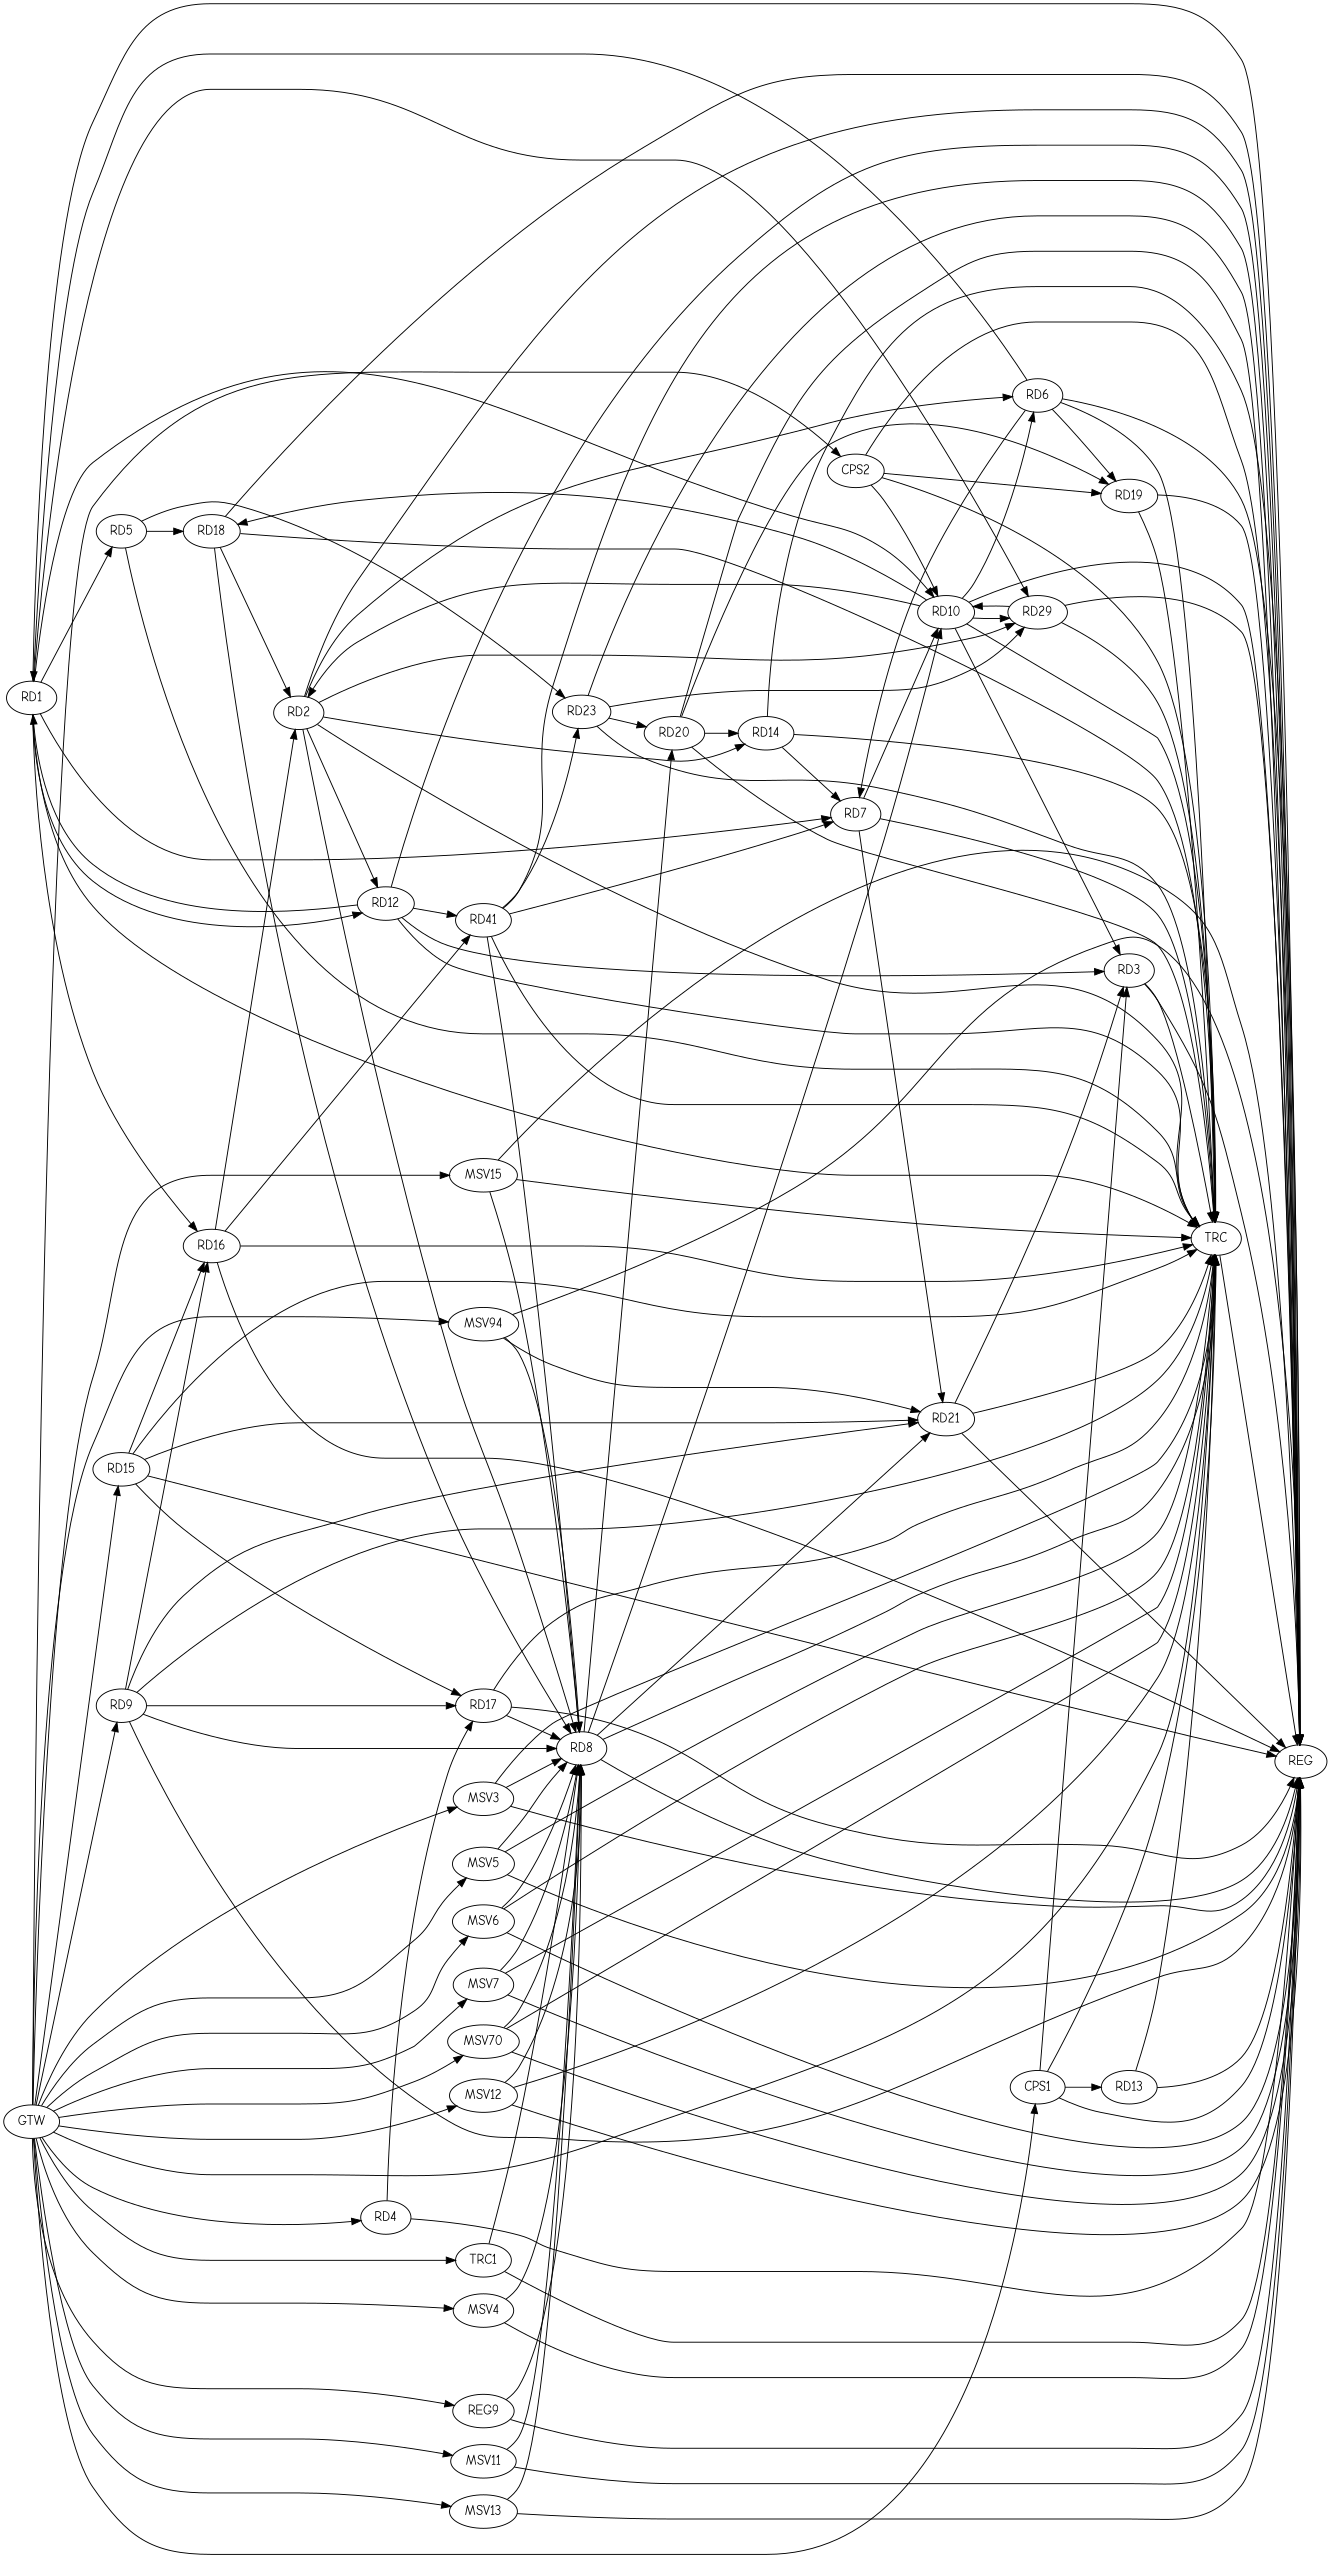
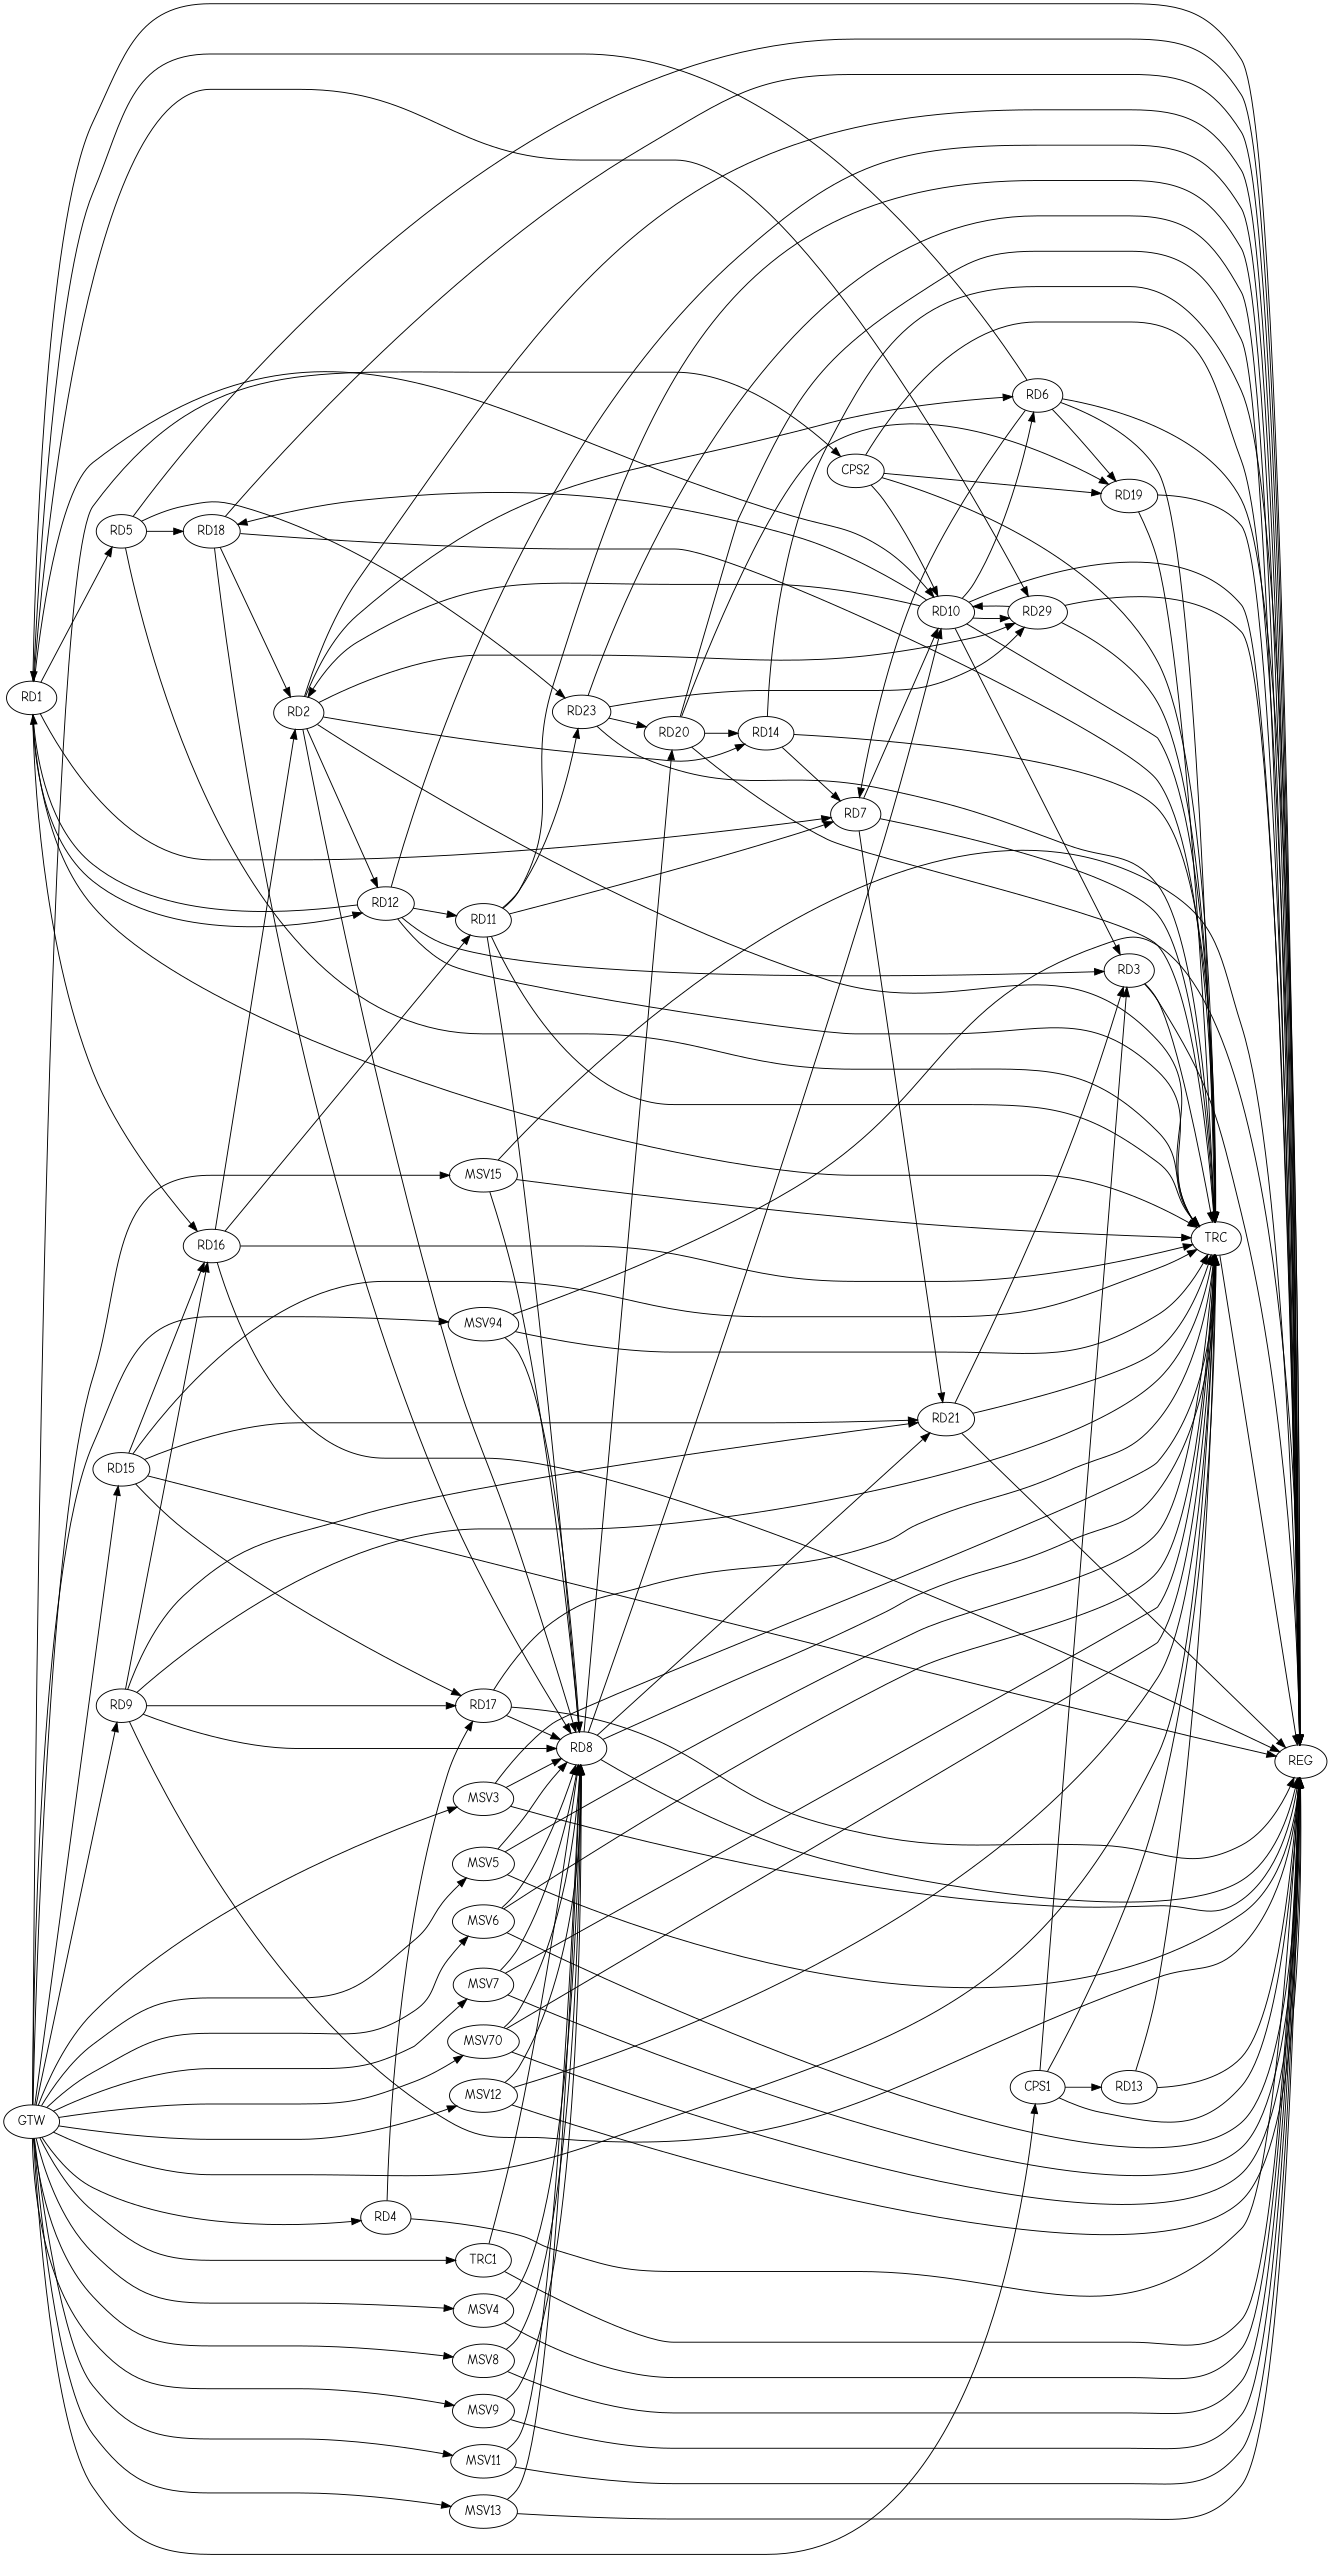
  strict digraph {
    fontname="Comic Neue"
    rankdir=LR
    node [fontname="Comic Neue"]
    edge [fontname="Comic Neue"]
    n1 [label=RD1]
    n2 [label=RD5]
    n3 [label=RD7]
    n4 [label=RD10]
    n5 [label=RD12]
    n6 [label=RD16]
    n7 [label=RD29]
    n8 [label=REG]
    n9 [label=TRC]
    n10 [label=RD18]
    n11 [label=RD23]
    n12 [label=RD21]
    n13 [label=RD2]
    n14 [label=RD6]
    n15 [label=RD3]
-   n16 [label=RD41]
+   n16 [label=RD11]
    n17 [label=RD8]
    n18 [label=RD14]
    n19 [label=RD19]
    n20 [label=RD20]
    n21 [label=RD4]
    n22 [label=RD17]
    n23 [label=RD9]
    n24 [label=RD13]
    n25 [label=RD15]
    n26 [label=CPS1]
    n27 [label=CPS2]
    n28 [label=GTW]
    n29 [label=TRC1]
    n30 [label=MSV3]
    n31 [label=MSV4]
    n32 [label=MSV5]
    n33 [label=MSV6]
    n34 [label=MSV7]
-   n36 [label=REG9]
+   n35 [label=MSV8]
+   n36 [label=MSV9]
    n37 [label=MSV70]
    n38 [label=MSV11]
    n39 [label=MSV12]
    n40 [label=MSV13]
    n41 [label=MSV94]
    n42 [label=MSV15]
    n1 -> n2
    n1 -> n3
    n1 -> n4
    n1 -> n5
    n1 -> n6
    n1 -> n7
    n1 -> n8
    n1 -> n9
+   n2 -> n8
    n2 -> n9
    n2 -> n10
    n2 -> n11
    n3 -> n4
    n3 -> n9
    n3 -> n12
    n4 -> n7
    n4 -> n8
    n4 -> n9
    n4 -> n10
    n4 -> n13
    n4 -> n14
    n4 -> n15
    n5 -> n1
    n5 -> n8
    n5 -> n9
    n5 -> n15
    n5 -> n16
    n6 -> n8
    n6 -> n9
    n6 -> n13
    n6 -> n16
    n7 -> n4
    n7 -> n8
    n7 -> n9
    n9 -> n8
    n10 -> n8
    n10 -> n9
    n10 -> n13
    n10 -> n17
    n11 -> n7
    n11 -> n8
    n11 -> n9
    n11 -> n20
    n12 -> n8
    n12 -> n9
    n12 -> n15
    n13 -> n5
    n13 -> n7
    n13 -> n8
    n13 -> n9
    n13 -> n14
    n13 -> n17
    n13 -> n18
    n14 -> n1
    n14 -> n3
    n14 -> n8
    n14 -> n9
    n14 -> n19
    n15 -> n8
    n15 -> n9
    n16 -> n3
    n16 -> n8
    n16 -> n9
    n16 -> n11
    n16 -> n17
    n17 -> n4
    n17 -> n8
    n17 -> n9
    n17 -> n12
    n17 -> n20
    n18 -> n3
    n18 -> n8
    n18 -> n9
    n19 -> n8
    n19 -> n9
    n20 -> n8
    n20 -> n9
    n20 -> n18
    n20 -> n19
    n21 -> n8
    n21 -> n22
    n22 -> n8
    n22 -> n9
    n22 -> n17
    n23 -> n6
    n23 -> n8
    n23 -> n9
    n23 -> n12
    n23 -> n17
    n23 -> n22
    n24 -> n8
    n24 -> n9
    n25 -> n6
    n25 -> n8
    n25 -> n9
    n25 -> n12
    n25 -> n22
    n26 -> n8
    n26 -> n9
    n26 -> n15
    n26 -> n24
    n27 -> n4
    n27 -> n8
    n27 -> n9
    n27 -> n19
    n28 -> n9
    n28 -> n21
    n28 -> n23
    n28 -> n25
    n28 -> n26
    n28 -> n27
    n28 -> n29
    n28 -> n30
    n28 -> n31
    n28 -> n32
    n28 -> n33
    n28 -> n34
+   n28 -> n35
    n28 -> n36
    n28 -> n37
    n28 -> n38
    n28 -> n39
    n28 -> n40
    n28 -> n41
    n28 -> n42
    n29 -> n8
    n29 -> n17
    n30 -> n8
    n30 -> n9
    n30 -> n17
    n31 -> n8
    n31 -> n17
    n32 -> n8
    n32 -> n9
    n32 -> n17
    n33 -> n8
    n33 -> n9
    n33 -> n17
    n34 -> n8
    n34 -> n9
    n34 -> n17
+   n35 -> n8
+   n35 -> n17
    n36 -> n8
    n36 -> n17
    n37 -> n8
    n37 -> n9
    n37 -> n17
    n38 -> n8
    n38 -> n17
    n39 -> n8
    n39 -> n9
    n39 -> n17
    n40 -> n8
    n40 -> n17
    n41 -> n8
-   n41 -> n12
+   n41 -> n9
    n41 -> n17
    n42 -> n8
    n42 -> n9
    n42 -> n17
  }
